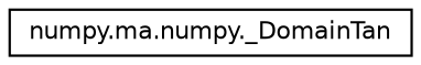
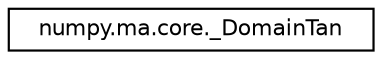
  digraph {
    rankdir=LR
-   n1 [color=black fillcolor=white fontname=Helvetica fontsize=10 height=0.2 label="numpy.ma.numpy._DomainTan" shape=box style=filled width=0.4]
+   n1 [color=black fillcolor=white fontname=Helvetica fontsize=10 height=0.2 label="numpy.ma.core._DomainTan" shape=box style=filled width=0.4]
  }
